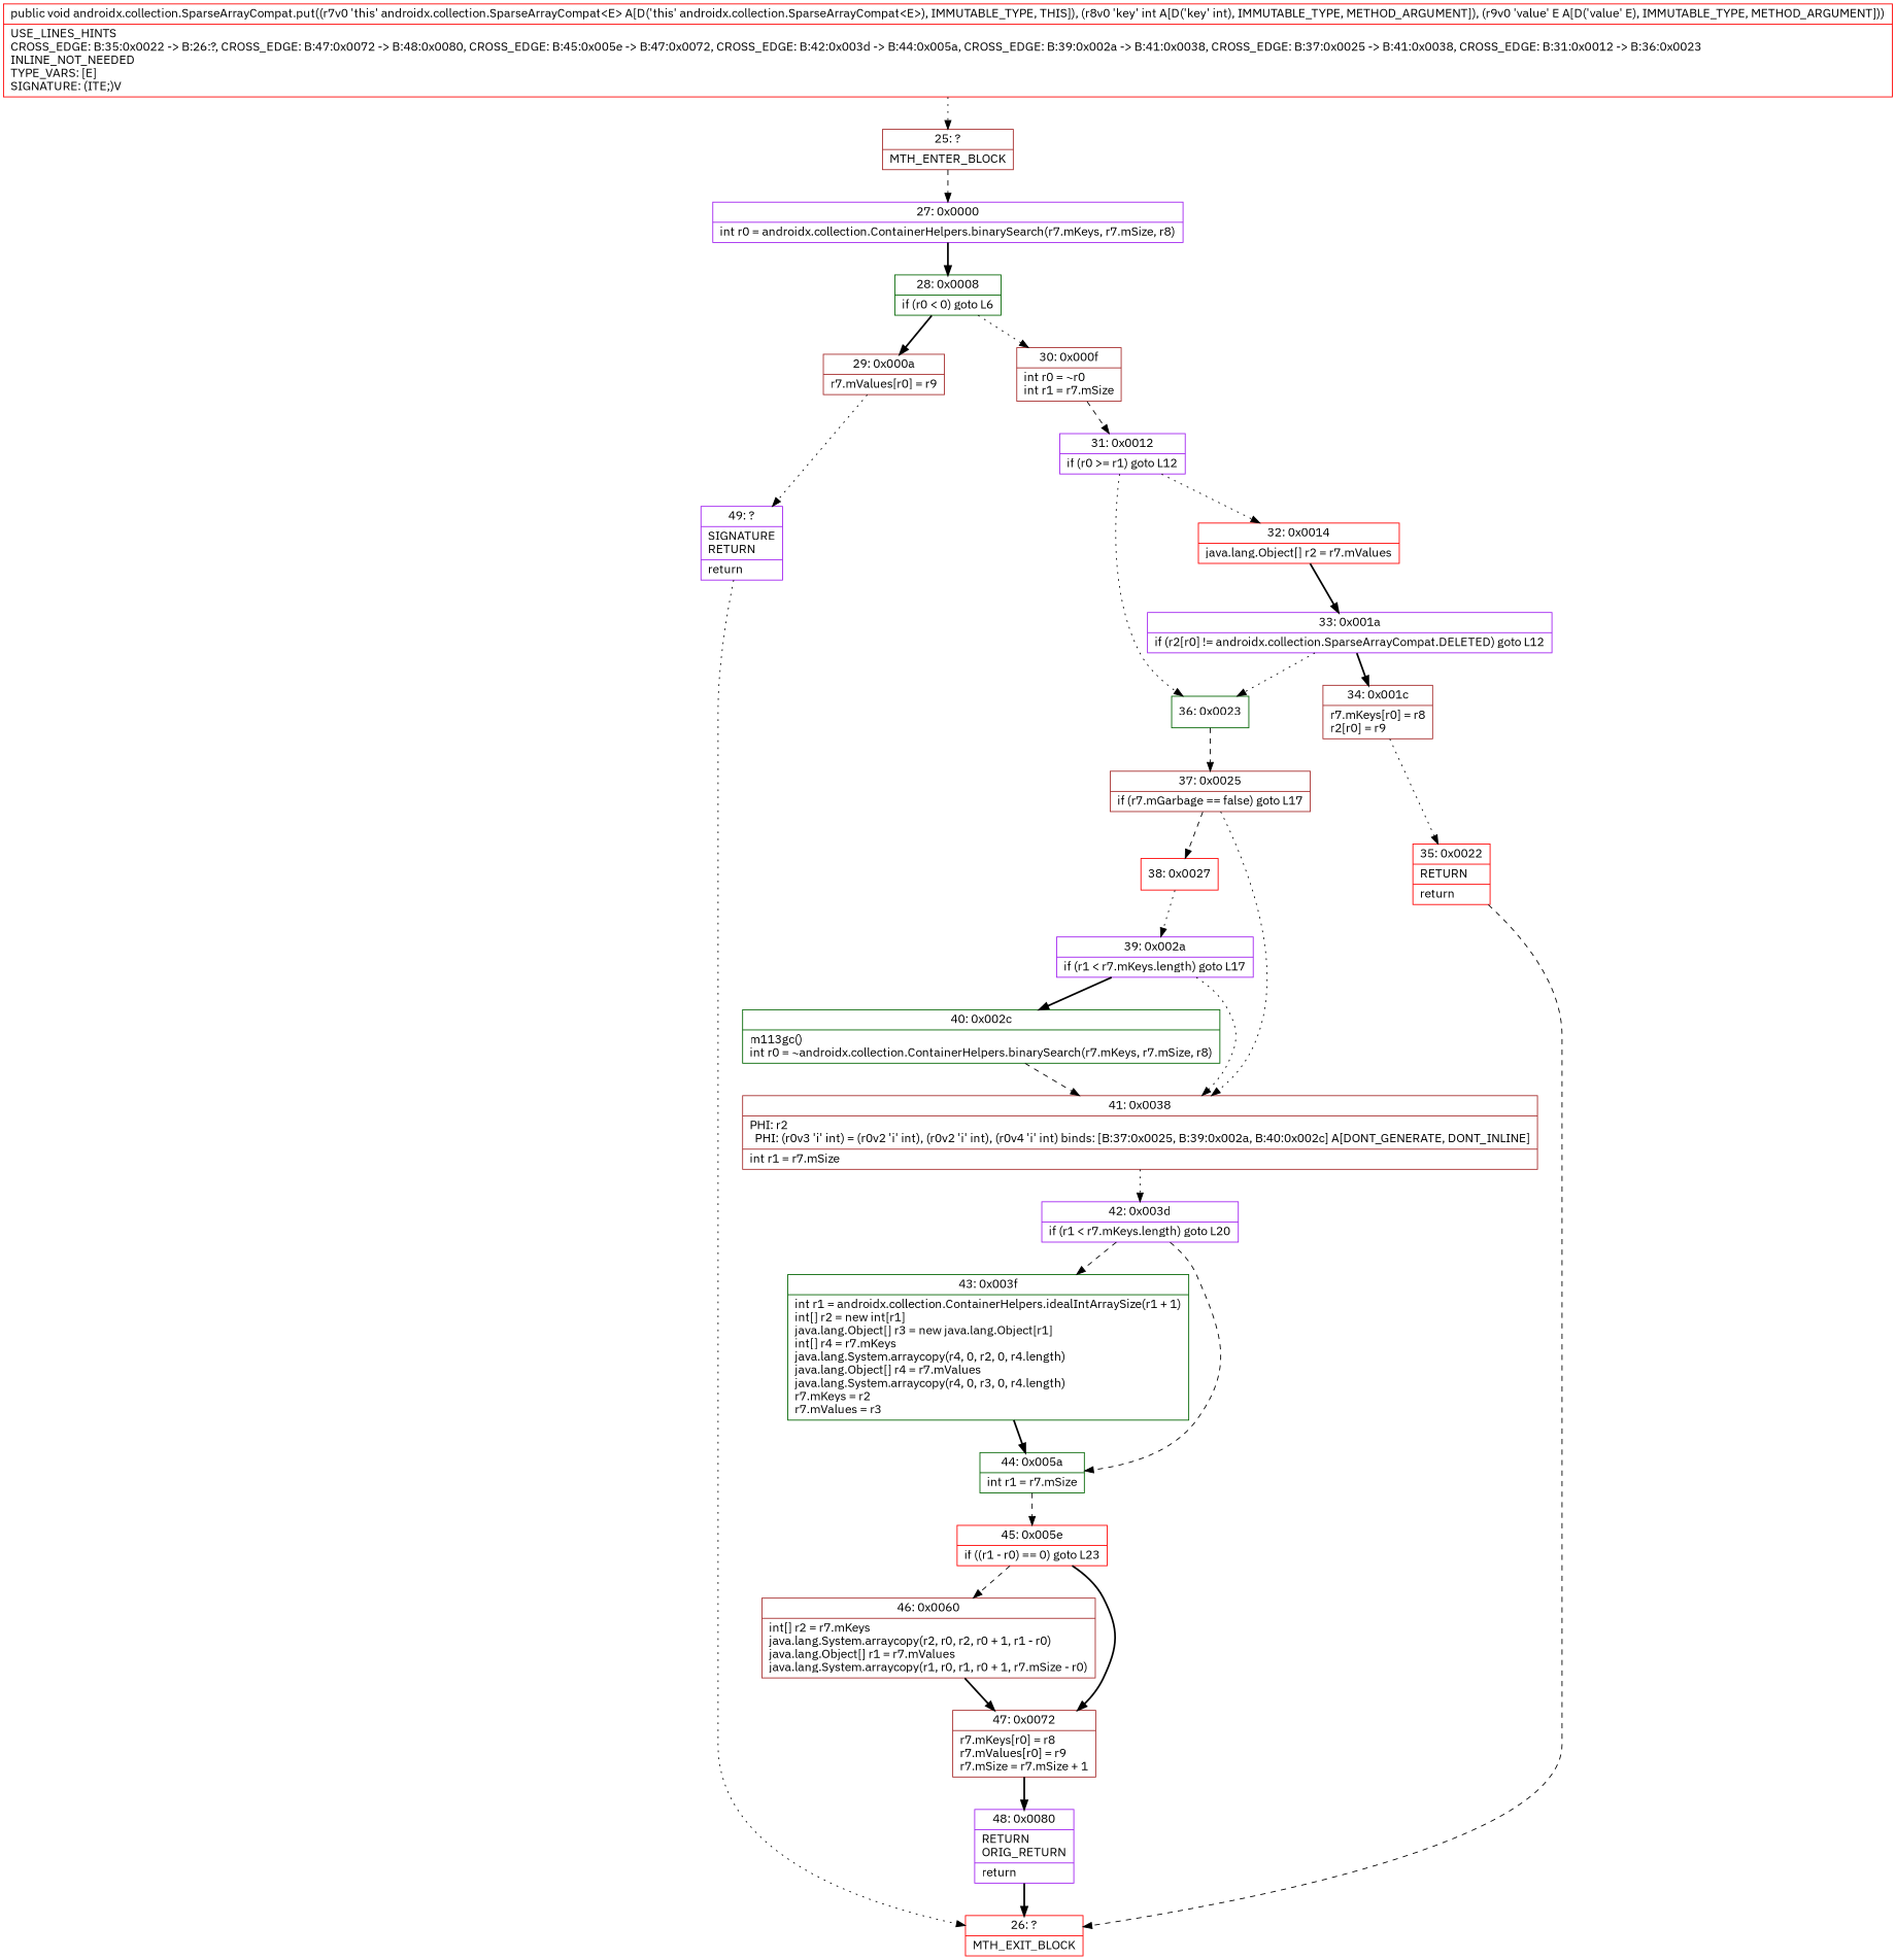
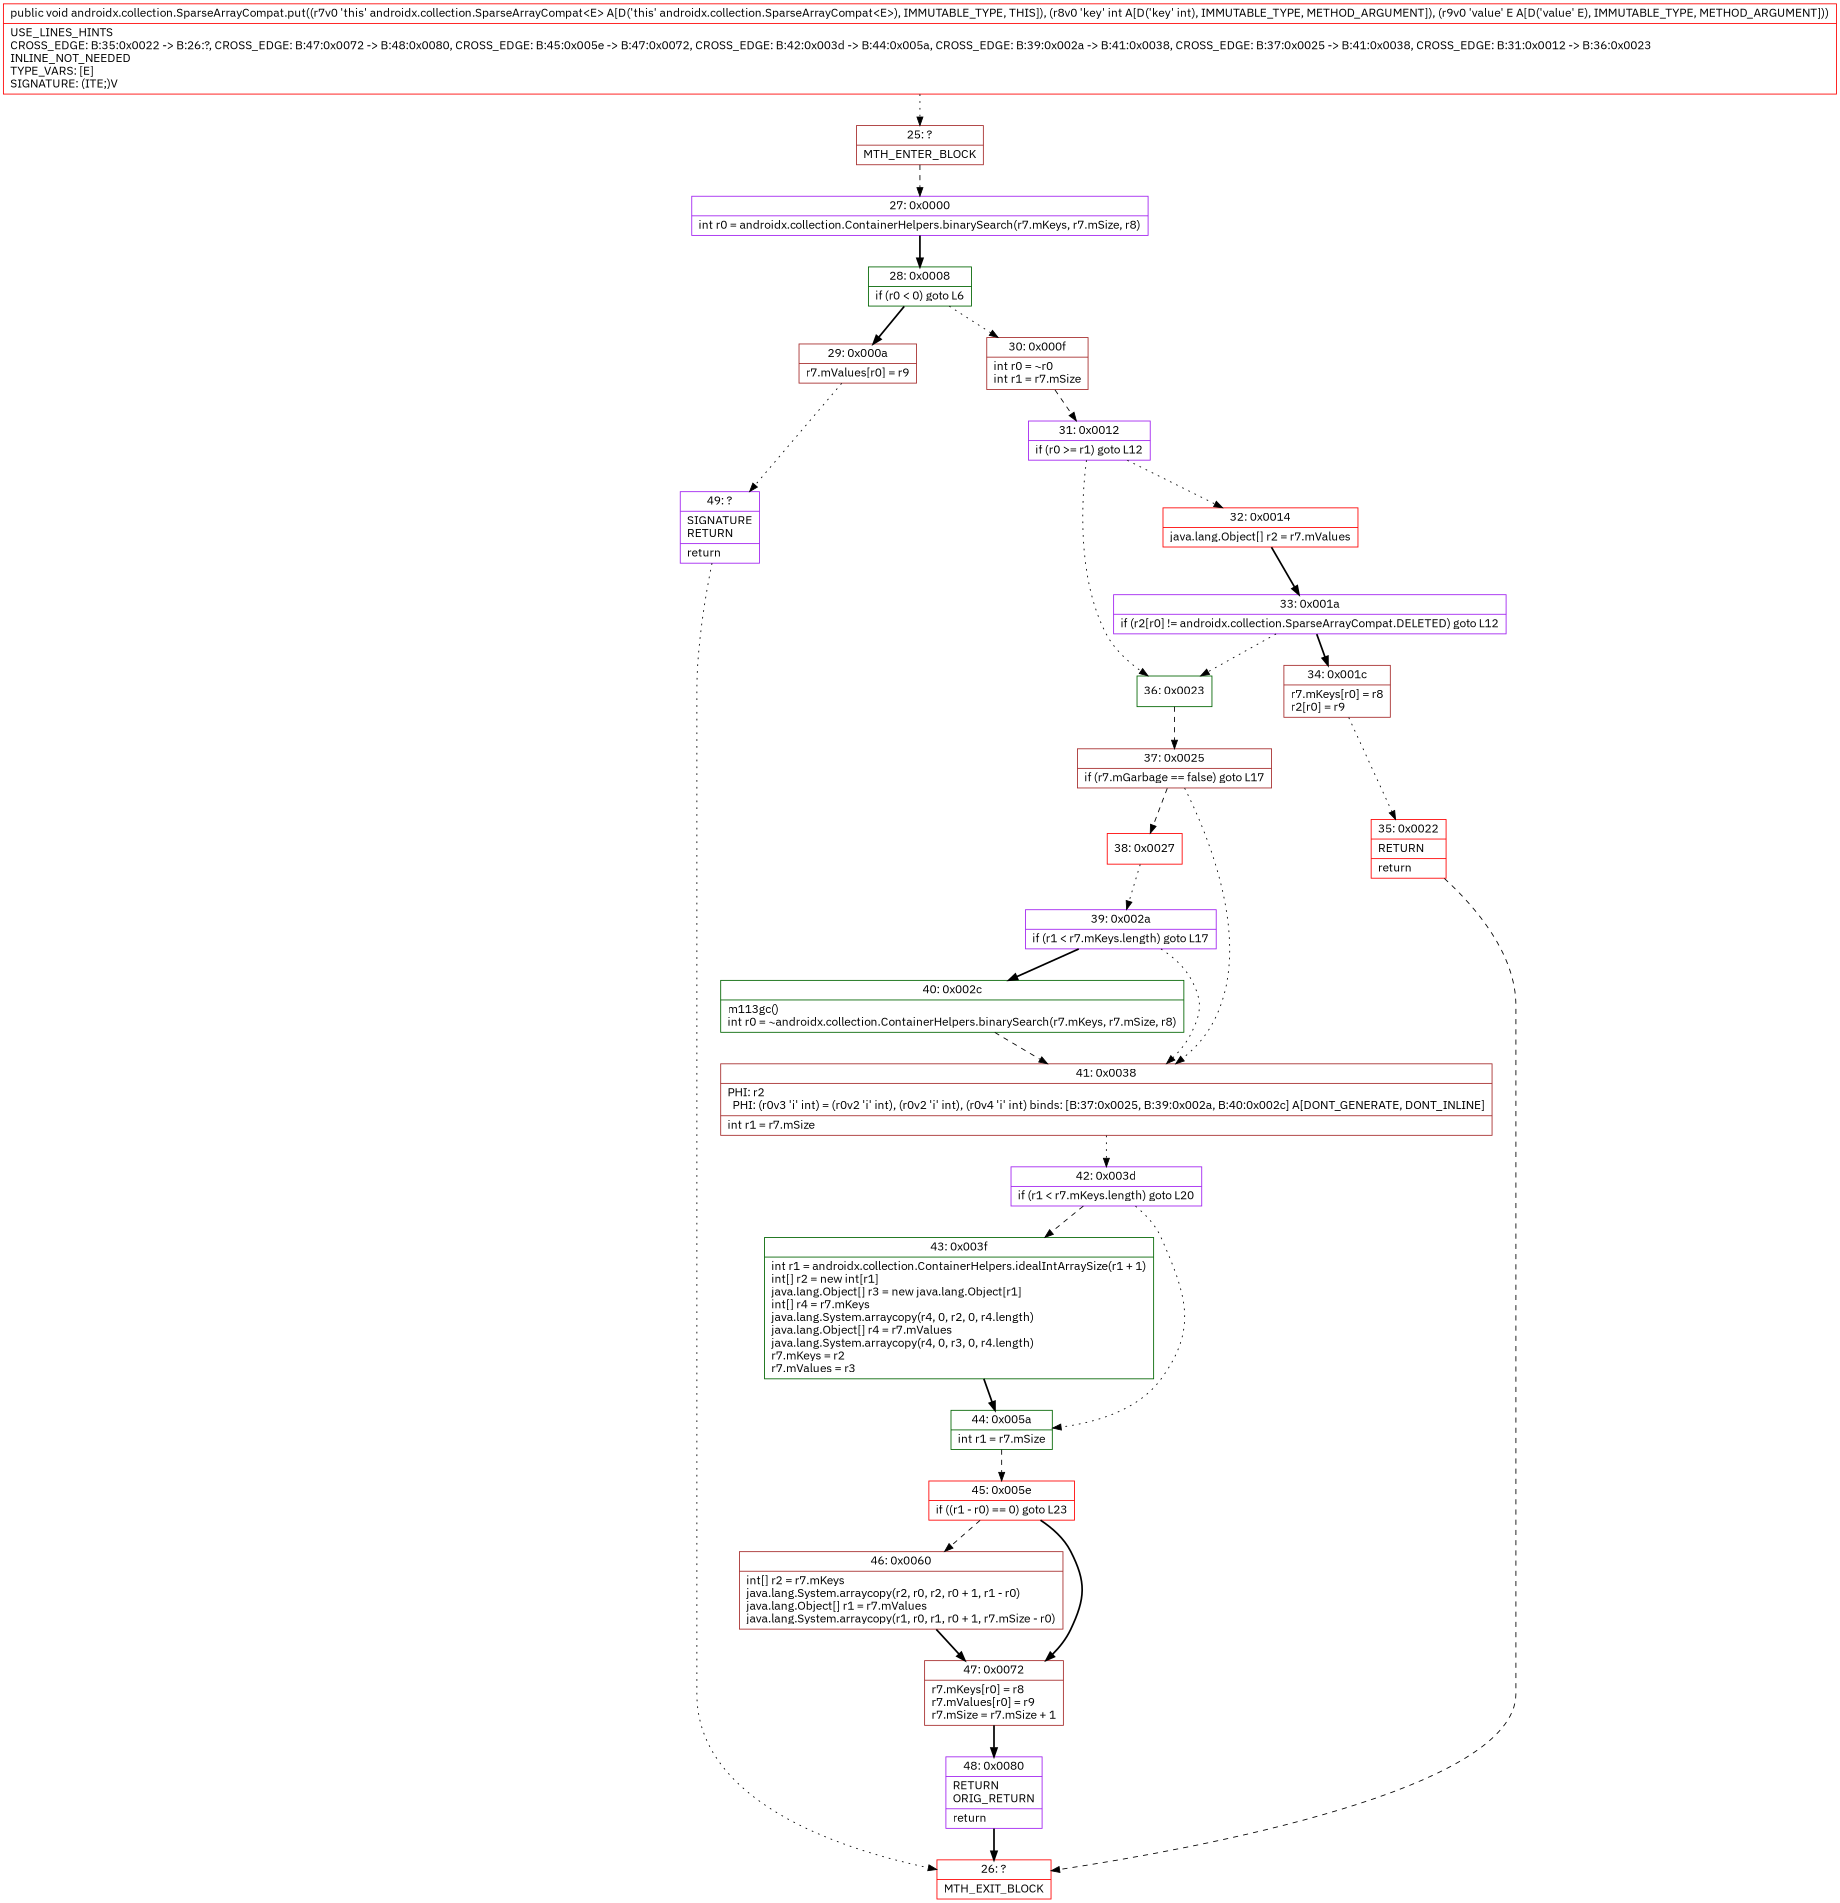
  digraph {
    fontname="IBM Plex Sans"
    node [color=brown fontname="IBM Plex Sans" shape=record]
    edge [fontname="IBM Plex Sans" style=dotted]
    n1 [label="{25\:\ ?|MTH_ENTER_BLOCK\l}"]
    n2 [color=purple label="{27\:\ 0x0000|int r0 = androidx.collection.ContainerHelpers.binarySearch(r7.mKeys, r7.mSize, r8)\l}"]
    n3 [color=darkgreen label="{28\:\ 0x0008|if (r0 \< 0) goto L6\l}"]
    n4 [label="{29\:\ 0x000a|r7.mValues[r0] = r9\l}"]
    n5 [label="{30\:\ 0x000f|int r0 = ~r0\lint r1 = r7.mSize\l}"]
    n6 [color=purple label="{49\:\ ?|SIGNATURE\lRETURN\l|return\l}"]
    n7 [color=purple label="{31\:\ 0x0012|if (r0 \>= r1) goto L12\l}"]
    n8 [color=red label="{26\:\ ?|MTH_EXIT_BLOCK\l}"]
    n9 [color=red label="{32\:\ 0x0014|java.lang.Object[] r2 = r7.mValues\l}"]
    n10 [color=darkgreen label="{36\:\ 0x0023}"]
    n11 [color=purple label="{33\:\ 0x001a|if (r2[r0] != androidx.collection.SparseArrayCompat.DELETED) goto L12\l}"]
    n12 [label="{37\:\ 0x0025|if (r7.mGarbage == false) goto L17\l}"]
    n13 [label="{34\:\ 0x001c|r7.mKeys[r0] = r8\lr2[r0] = r9\l}"]
    n14 [color=red label="{35\:\ 0x0022|RETURN\l|return\l}"]
    n15 [color=red label="{38\:\ 0x0027}"]
    n16 [label="{41\:\ 0x0038|PHI: r2 \l  PHI: (r0v3 'i' int) = (r0v2 'i' int), (r0v2 'i' int), (r0v4 'i' int) binds: [B:37:0x0025, B:39:0x002a, B:40:0x002c] A[DONT_GENERATE, DONT_INLINE]\l|int r1 = r7.mSize\l}"]
    n17 [color=purple label="{39\:\ 0x002a|if (r1 \< r7.mKeys.length) goto L17\l}"]
    n18 [color=purple label="{42\:\ 0x003d|if (r1 \< r7.mKeys.length) goto L20\l}"]
    n19 [color=darkgreen label="{40\:\ 0x002c|m113gc()\lint r0 = ~androidx.collection.ContainerHelpers.binarySearch(r7.mKeys, r7.mSize, r8)\l}"]
    n20 [color=darkgreen label="{43\:\ 0x003f|int r1 = androidx.collection.ContainerHelpers.idealIntArraySize(r1 + 1)\lint[] r2 = new int[r1]\ljava.lang.Object[] r3 = new java.lang.Object[r1]\lint[] r4 = r7.mKeys\ljava.lang.System.arraycopy(r4, 0, r2, 0, r4.length)\ljava.lang.Object[] r4 = r7.mValues\ljava.lang.System.arraycopy(r4, 0, r3, 0, r4.length)\lr7.mKeys = r2\lr7.mValues = r3\l}"]
    n21 [color=darkgreen label="{44\:\ 0x005a|int r1 = r7.mSize\l}"]
    n22 [color=red label="{45\:\ 0x005e|if ((r1 \- r0) == 0) goto L23\l}"]
    n23 [label="{46\:\ 0x0060|int[] r2 = r7.mKeys\ljava.lang.System.arraycopy(r2, r0, r2, r0 + 1, r1 \- r0)\ljava.lang.Object[] r1 = r7.mValues\ljava.lang.System.arraycopy(r1, r0, r1, r0 + 1, r7.mSize \- r0)\l}"]
    n24 [label="{47\:\ 0x0072|r7.mKeys[r0] = r8\lr7.mValues[r0] = r9\lr7.mSize = r7.mSize + 1\l}"]
    n25 [color=purple label="{48\:\ 0x0080|RETURN\lORIG_RETURN\l|return\l}"]
    n26 [color=red label="{public void androidx.collection.SparseArrayCompat.put((r7v0 'this' androidx.collection.SparseArrayCompat\<E\> A[D('this' androidx.collection.SparseArrayCompat\<E\>), IMMUTABLE_TYPE, THIS]), (r8v0 'key' int A[D('key' int), IMMUTABLE_TYPE, METHOD_ARGUMENT]), (r9v0 'value' E A[D('value' E), IMMUTABLE_TYPE, METHOD_ARGUMENT]))  | USE_LINES_HINTS\lCROSS_EDGE: B:35:0x0022 \-\> B:26:?, CROSS_EDGE: B:47:0x0072 \-\> B:48:0x0080, CROSS_EDGE: B:45:0x005e \-\> B:47:0x0072, CROSS_EDGE: B:42:0x003d \-\> B:44:0x005a, CROSS_EDGE: B:39:0x002a \-\> B:41:0x0038, CROSS_EDGE: B:37:0x0025 \-\> B:41:0x0038, CROSS_EDGE: B:31:0x0012 \-\> B:36:0x0023\lINLINE_NOT_NEEDED\lTYPE_VARS: [E]\lSIGNATURE: (ITE;)V\l}"]
    n1 -> n2 [style=dashed]
    n2 -> n3 [style=bold]
    n3 -> n4 [style=bold]
    n3 -> n5
    n4 -> n6
    n5 -> n7 [style=dashed]
    n6 -> n8
    n7 -> n9
    n7 -> n10
    n9 -> n11 [style=bold]
    n10 -> n12 [style=dashed]
    n11 -> n10
    n11 -> n13 [style=bold]
    n12 -> n15 [style=dashed]
    n12 -> n16
    n13 -> n14
    n14 -> n8 [style=dashed]
    n15 -> n17
    n16 -> n18
    n17 -> n16
    n17 -> n19 [style=bold]
    n18 -> n20 [style=dashed]
-   n18 -> n21 [style=dashed]
+   n18 -> n21
    n19 -> n16 [style=dashed]
    n20 -> n21 [style=bold]
    n21 -> n22 [style=dashed]
    n22 -> n23 [style=dashed]
    n22 -> n24 [style=bold]
    n23 -> n24 [style=bold]
    n24 -> n25 [style=bold]
    n25 -> n8 [style=bold]
    n26 -> n1
  }
